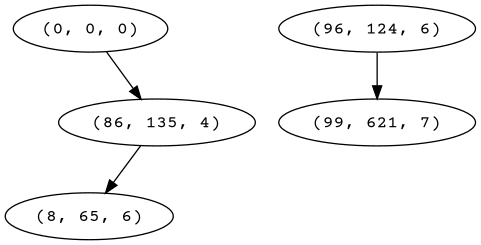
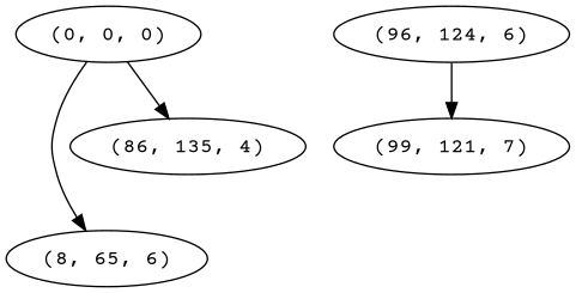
  digraph {
    fontname="Courier Prime"
    node [fontname="Courier Prime"]
    edge [fontname="Courier Prime"]
    "(0, 0, 0)"
    "(8, 65, 6)"
    "(86, 135, 4)"
    "(96, 124, 6)"
-   "(99, 121, 7)" [label="(99, 621, 7)"]
-   "(86, 135, 4)" -> "(8, 65, 6)"
+   "(99, 121, 7)"
+   "(0, 0, 0)" -> "(8, 65, 6)"
    "(0, 0, 0)" -> "(86, 135, 4)"
    "(96, 124, 6)" -> "(99, 121, 7)"
  }
